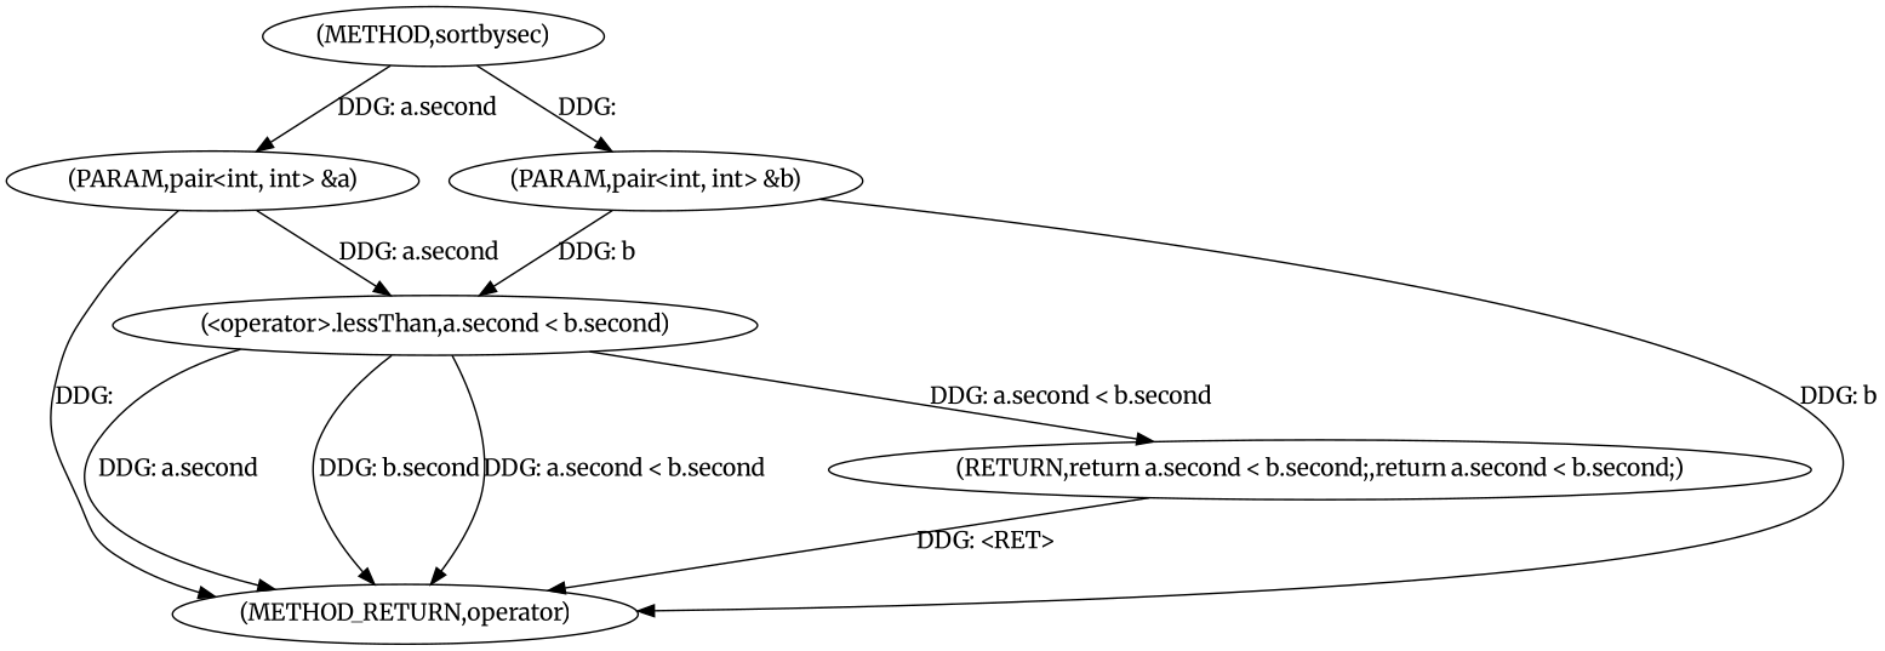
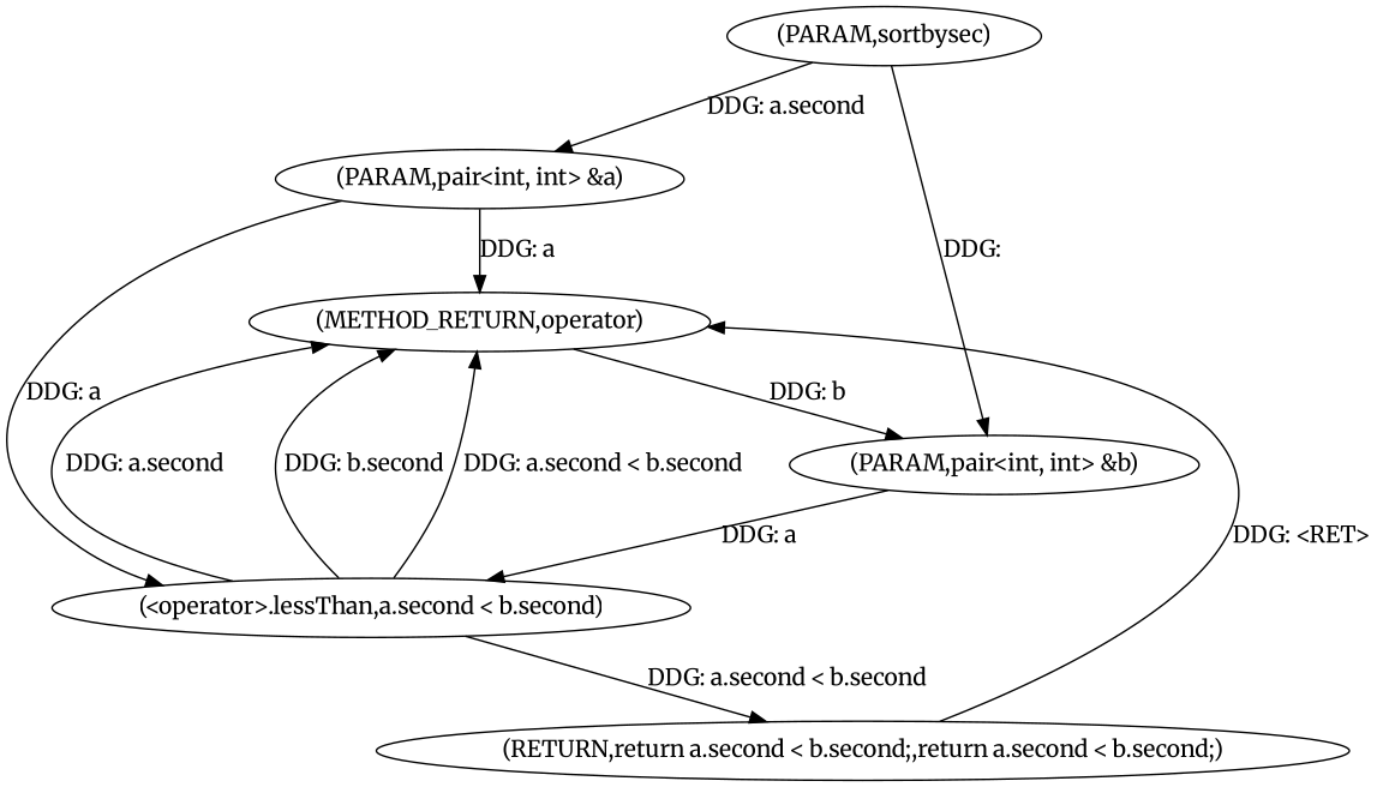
  digraph {
    fontname=Merriweather
    node [fontname=Merriweather]
    edge [fontname=Merriweather]
-   n1 [label="(METHOD,sortbysec)"]
+   n1 [label="(PARAM,sortbysec)"]
    n2 [label="(PARAM,pair<int, int> &a)"]
    n3 [label="(PARAM,pair<int, int> &b)"]
    n4 [label="(METHOD_RETURN,operator)"]
    n5 [label="(<operator>.lessThan,a.second < b.second)"]
    n6 [label="(RETURN,return a.second < b.second;,return a.second < b.second;)"]
    n1 -> n2 [label="DDG: a.second"]
    n1 -> n3 [label="DDG: "]
-   n2 -> n4 [label="DDG: "]
-   n2 -> n5 [label="DDG: a.second"]
-   n3 -> n4 [label="DDG: b"]
-   n3 -> n5 [label="DDG: b"]
+   n2 -> n4 [label="DDG: a"]
+   n2 -> n5 [label="DDG: a"]
+   n4 -> n3 [label="DDG: b"]
+   n3 -> n5 [label="DDG: a"]
    n5 -> n4 [label="DDG: a.second"]
    n5 -> n4 [label="DDG: b.second"]
    n5 -> n4 [label="DDG: a.second < b.second"]
    n5 -> n6 [label="DDG: a.second < b.second"]
    n6 -> n4 [label="DDG: <RET>"]
  }
